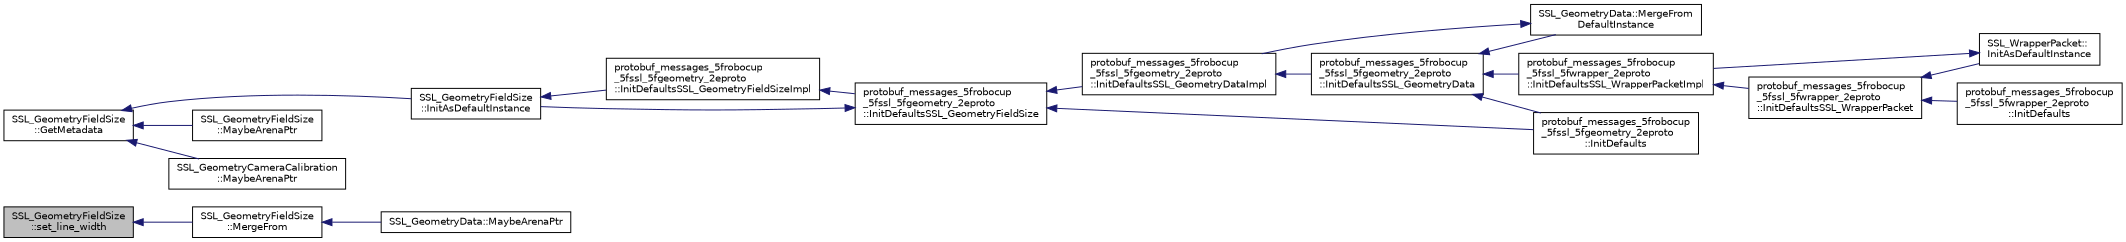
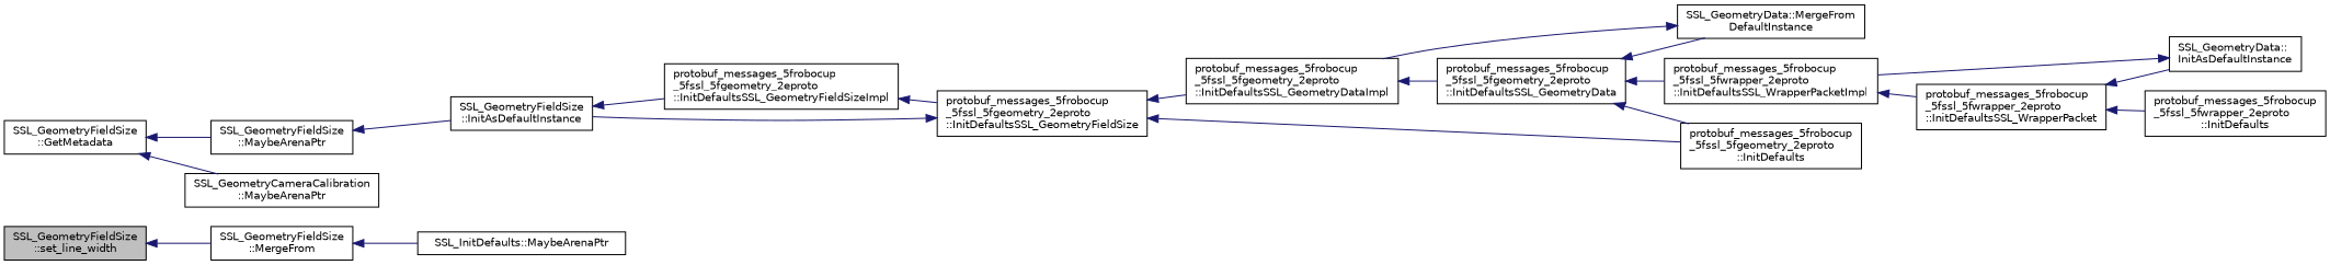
  digraph {
    rankdir=LR
    node [color=black fillcolor=white fontname=Helvetica fontsize=10 shape=record style=filled]
    edge [color=midnightblue dir=back fontname=Helvetica fontsize=10 labelfontname=Helvetica labelfontsize=10 style=solid]
    n1 [fillcolor=grey75 fontcolor=black height=0.2 label="SSL_GeometryFieldSize\l::set_line_width" width=0.4]
    n2 [height=0.2 label="SSL_GeometryFieldSize\l::MergeFrom" width=0.4]
    n3 [height=0.2 label="SSL_GeometryFieldSize\l::GetMetadata" width=0.4]
    n4 [height=0.2 label="SSL_GeometryFieldSize\l::InitAsDefaultInstance" width=0.4]
    n5 [height=0.2 label="SSL_GeometryFieldSize\l::MaybeArenaPtr" width=0.4]
    n6 [height=0.2 label="SSL_GeometryCameraCalibration\l::MaybeArenaPtr" width=0.4]
-   n7 [height=0.2 label="SSL_GeometryData::MaybeArenaPtr" width=0.4]
+   n7 [height=0.2 label="SSL_InitDefaults::MaybeArenaPtr" width=0.4]
    n8 [height=0.2 label="protobuf_messages_5frobocup\l_5fssl_5fgeometry_2eproto\l::InitDefaultsSSL_GeometryFieldSizeImpl" width=0.4]
    n9 [height=0.2 label="protobuf_messages_5frobocup\l_5fssl_5fgeometry_2eproto\l::InitDefaultsSSL_GeometryFieldSize" width=0.4]
    n10 [height=0.2 label="protobuf_messages_5frobocup\l_5fssl_5fgeometry_2eproto\l::InitDefaultsSSL_GeometryDataImpl" width=0.4]
    n11 [height=0.2 label="protobuf_messages_5frobocup\l_5fssl_5fgeometry_2eproto\l::InitDefaults" width=0.4]
    n12 [height=0.2 label="protobuf_messages_5frobocup\l_5fssl_5fgeometry_2eproto\l::InitDefaultsSSL_GeometryData" width=0.4]
    n13 [height=0.2 label="SSL_GeometryData::MergeFrom\lDefaultInstance" width=0.4]
    n14 [height=0.2 label="protobuf_messages_5frobocup\l_5fssl_5fwrapper_2eproto\l::InitDefaultsSSL_WrapperPacketImpl" width=0.4]
    n15 [height=0.2 label="protobuf_messages_5frobocup\l_5fssl_5fwrapper_2eproto\l::InitDefaultsSSL_WrapperPacket" width=0.4]
-   n16 [height=0.2 label="SSL_WrapperPacket::\lInitAsDefaultInstance" width=0.4]
+   n16 [height=0.2 label="SSL_GeometryData::\lInitAsDefaultInstance" width=0.4]
    n17 [height=0.2 label="protobuf_messages_5frobocup\l_5fssl_5fwrapper_2eproto\l::InitDefaults" width=0.4]
    n1 -> n2
    n2 -> n7
-   n3 -> n4
+   n5 -> n4
    n3 -> n5
    n3 -> n6
    n4 -> n8
    n8 -> n9
    n9 -> n4
    n9 -> n10
    n9 -> n11
    n10 -> n12
    n12 -> n11
    n12 -> n13
    n12 -> n14
    n13 -> n10
    n14 -> n15
    n15 -> n16
    n15 -> n17
    n16 -> n14
  }
